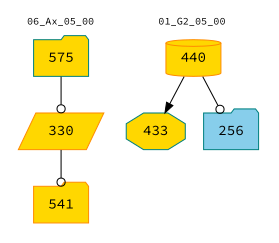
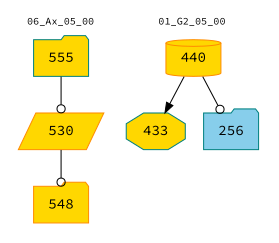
  digraph {
    fontname="Source Code Pro"
    node [color=darkorange fillcolor=gold fontname="Source Code Pro" shape=folder style=filled]
    edge [arrowhead=odot color=black fontname="Source Code Pro"]
-   n1 [label=330 shape=parallelogram]
-   n2 [color=teal label=575]
-   n3 [label=541]
+   n1 [label=530 shape=parallelogram]
+   n2 [color=teal label=555]
+   n3 [label=548]
    n4 [label=440 shape=cylinder]
    n5 [color=teal label=433 shape=octagon]
    n6 [color=teal fillcolor=skyblue label=256]
    subgraph cluster_1 {
      color=white
      fontsize=10
      label="06_Ax_05_00"
      n1
      n2
      n3
    }
    subgraph cluster_2 {
      color=white
      fontsize=10
      label="01_G2_05_00"
      n4
      n5
      n6
    }
    n1 -> n3
    n2 -> n1
    n4 -> n5 [arrowhead=normal]
    n4 -> n6
  }
